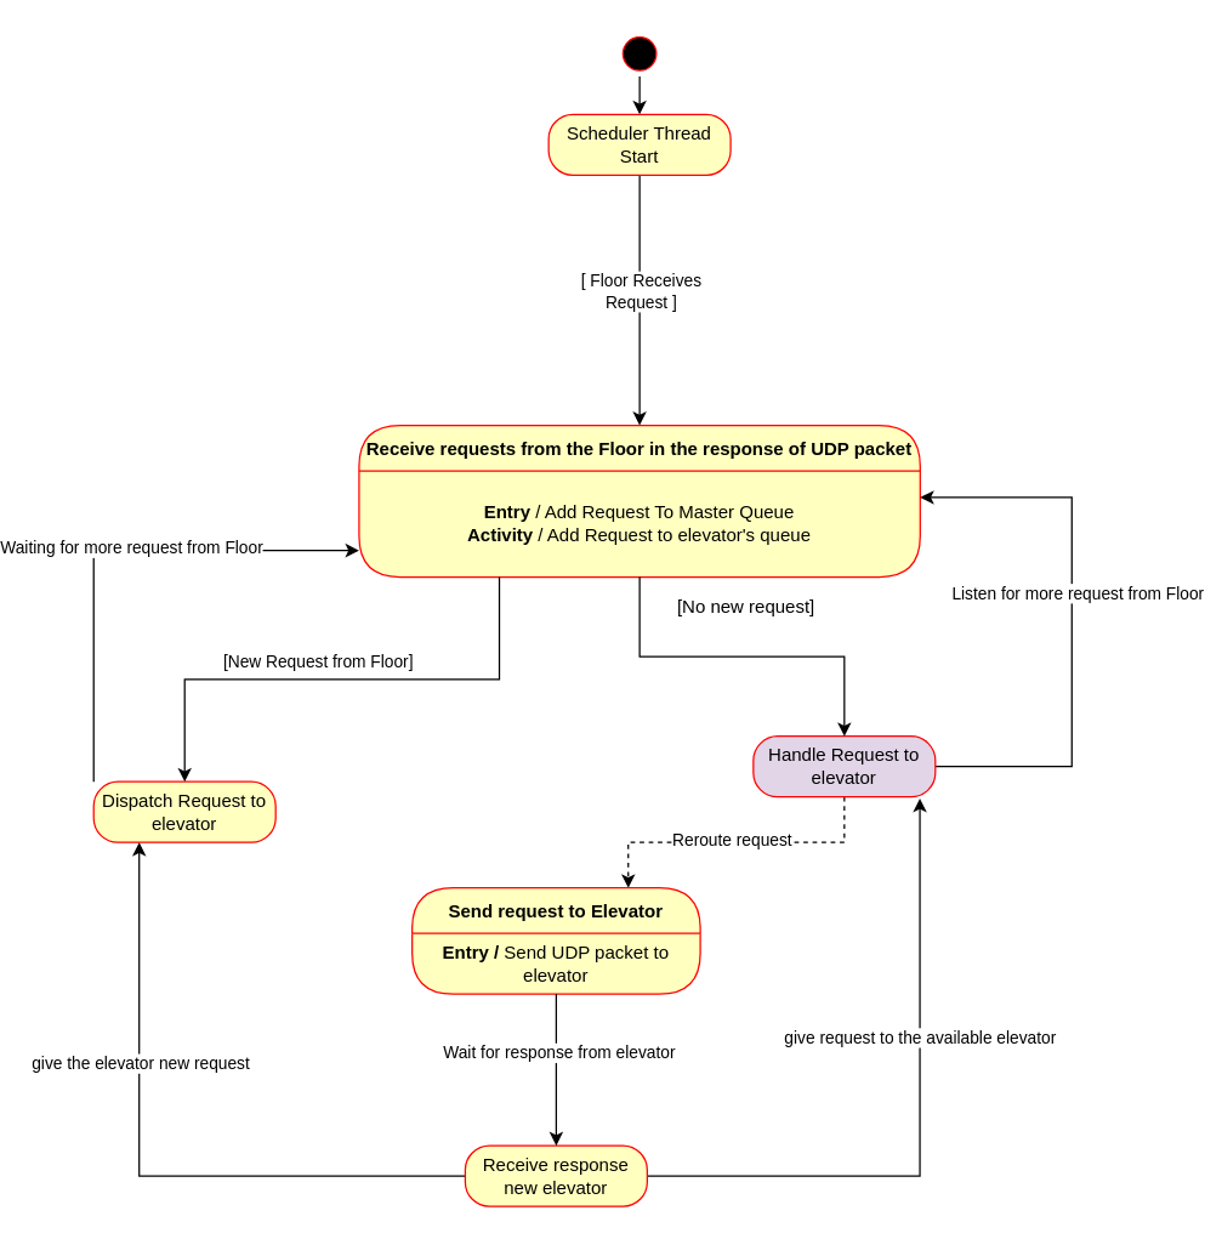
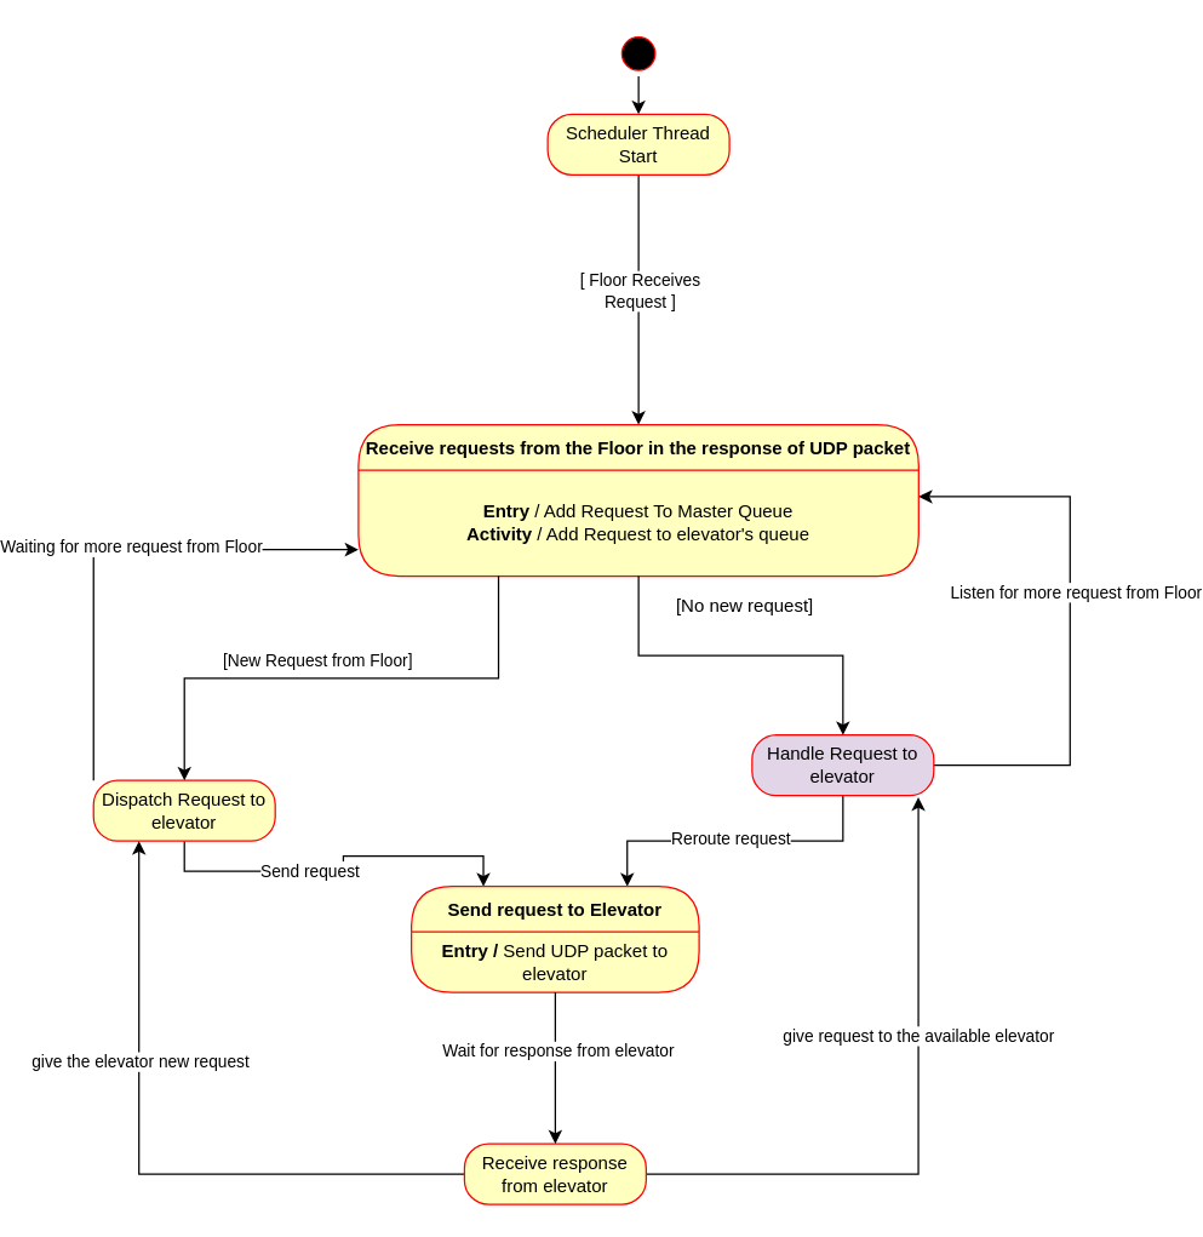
  <mxCell id="0" />
  <mxCell id="1" parent="0" />
  <mxCell id="2" style="edgeStyle=orthogonalEdgeStyle;rounded=0;orthogonalLoop=1;jettySize=auto;html=1;exitX=0.5;exitY=1;exitDx=0;exitDy=0;entryX=0.5;entryY=0;entryDx=0;entryDy=0;" edge="1" parent="1" source="3" target="6"><mxGeometry relative="1" as="geometry" /></mxCell>
  <mxCell id="3" value="" style="ellipse;html=1;shape=startState;fillColor=#000000;strokeColor=#ff0000;" parent="1" vertex="1"><mxGeometry x="365" y="20" width="30" height="30" as="geometry" /></mxCell>
  <mxCell id="4" style="edgeStyle=orthogonalEdgeStyle;rounded=0;orthogonalLoop=1;jettySize=auto;html=1;exitX=0.5;exitY=1;exitDx=0;exitDy=0;entryX=0.5;entryY=0;entryDx=0;entryDy=0;" edge="1" parent="1" source="6" target="7"><mxGeometry relative="1" as="geometry" /></mxCell>
  <mxCell id="5" value="[ Floor Receives&lt;br&gt;Request ]" style="edgeLabel;html=1;align=center;verticalAlign=middle;resizable=0;points=[];" vertex="1" connectable="0" parent="4"><mxGeometry x="0.087" y="1" relative="1" as="geometry"><mxPoint x="-1" y="-14" as="offset" /></mxGeometry></mxCell>
  <mxCell id="6" value="Scheduler Thread&lt;br&gt;Start" style="rounded=1;whiteSpace=wrap;html=1;arcSize=40;fontColor=#000000;fillColor=#ffffc0;strokeColor=#ff0000;" vertex="1" parent="1"><mxGeometry x="320" y="75" width="120" height="40" as="geometry" /></mxCell>
  <mxCell id="7" value="Receive requests from the Floor in the response of UDP packet" style="swimlane;fontStyle=1;align=center;verticalAlign=middle;childLayout=stackLayout;horizontal=1;startSize=30;horizontalStack=0;resizeParent=0;resizeLast=1;container=0;fontColor=#000000;collapsible=0;rounded=1;arcSize=30;strokeColor=#ff0000;fillColor=#ffffc0;swimlaneFillColor=#ffffc0;dropTarget=0;" vertex="1" parent="1"><mxGeometry x="195" y="280" width="370" height="100" as="geometry" /></mxCell>
  <mxCell id="8" value="&lt;b&gt;Entry&amp;nbsp;&lt;/b&gt;/ Add Request To Master Queue&lt;br&gt;&lt;b&gt;Activity&amp;nbsp;&lt;/b&gt;/ Add Request to elevator's queue" style="text;html=1;strokeColor=none;fillColor=none;align=center;verticalAlign=middle;spacingLeft=4;spacingRight=4;whiteSpace=wrap;overflow=hidden;rotatable=0;fontColor=#000000;" vertex="1" parent="7"><mxGeometry y="30" width="370" height="70" as="geometry" /></mxCell>
+ <mxCell id="9" style="edgeStyle=orthogonalEdgeStyle;rounded=0;orthogonalLoop=1;jettySize=auto;html=1;exitX=0.5;exitY=1;exitDx=0;exitDy=0;entryX=0.25;entryY=0;entryDx=0;entryDy=0;" edge="1" parent="1" source="13" target="23"><mxGeometry relative="1" as="geometry" /></mxCell>
+ <mxCell id="10" value="Send request" style="edgeLabel;html=1;align=center;verticalAlign=middle;resizable=0;points=[];" vertex="1" connectable="0" parent="9"><mxGeometry x="-0.174" y="1" relative="1" as="geometry"><mxPoint as="offset" /></mxGeometry></mxCell>
  <mxCell id="11" style="edgeStyle=orthogonalEdgeStyle;rounded=0;orthogonalLoop=1;jettySize=auto;html=1;exitX=0;exitY=0;exitDx=0;exitDy=0;entryX=0;entryY=0.75;entryDx=0;entryDy=0;" edge="1" parent="1" source="13" target="8"><mxGeometry relative="1" as="geometry" /></mxCell>
  <mxCell id="12" value="Waiting for more request from Floor" style="edgeLabel;html=1;align=center;verticalAlign=middle;resizable=0;points=[];" vertex="1" connectable="0" parent="11"><mxGeometry x="0.082" y="2" relative="1" as="geometry"><mxPoint as="offset" /></mxGeometry></mxCell>
  <mxCell id="13" value="Dispatch Request to elevator" style="rounded=1;whiteSpace=wrap;html=1;arcSize=40;fontColor=#000000;fillColor=#ffffc0;strokeColor=#ff0000;" vertex="1" parent="1"><mxGeometry x="20" y="515" width="120" height="40" as="geometry" /></mxCell>
  <mxCell id="14" style="edgeStyle=orthogonalEdgeStyle;rounded=0;orthogonalLoop=1;jettySize=auto;html=1;exitX=0.25;exitY=1;exitDx=0;exitDy=0;entryX=0.5;entryY=0;entryDx=0;entryDy=0;" edge="1" parent="1" source="8" target="13"><mxGeometry relative="1" as="geometry" /></mxCell>
  <mxCell id="15" value="[New Request from Floor]" style="edgeLabel;html=1;align=center;verticalAlign=middle;resizable=0;points=[];" vertex="1" connectable="0" parent="14"><mxGeometry x="0.095" y="-1" relative="1" as="geometry"><mxPoint y="-11" as="offset" /></mxGeometry></mxCell>
- <mxCell id="16" style="edgeStyle=orthogonalEdgeStyle;rounded=0;orthogonalLoop=1;jettySize=auto;html=1;exitX=0.5;exitY=1;exitDx=0;exitDy=0;entryX=0.75;entryY=0;entryDx=0;entryDy=0;dashed=1;" edge="1" parent="1" source="20" target="23"><mxGeometry relative="1" as="geometry" /></mxCell>
+ <mxCell id="16" style="edgeStyle=orthogonalEdgeStyle;rounded=0;orthogonalLoop=1;jettySize=auto;html=1;exitX=0.5;exitY=1;exitDx=0;exitDy=0;entryX=0.75;entryY=0;entryDx=0;entryDy=0;" edge="1" parent="1" source="20" target="23"><mxGeometry relative="1" as="geometry" /></mxCell>
  <mxCell id="17" value="Reroute request" style="edgeLabel;html=1;align=center;verticalAlign=middle;resizable=0;points=[];" vertex="1" connectable="0" parent="16"><mxGeometry x="0.143" y="-2" relative="1" as="geometry"><mxPoint x="11" as="offset" /></mxGeometry></mxCell>
  <mxCell id="18" style="edgeStyle=orthogonalEdgeStyle;rounded=0;orthogonalLoop=1;jettySize=auto;html=1;exitX=1;exitY=0.5;exitDx=0;exitDy=0;entryX=1;entryY=0.25;entryDx=0;entryDy=0;" edge="1" parent="1" source="20" target="8"><mxGeometry relative="1" as="geometry"><Array as="points"><mxPoint x="665" y="505" /><mxPoint x="665" y="327" /></Array></mxGeometry></mxCell>
  <mxCell id="19" value="Listen for more request from Floor" style="edgeLabel;html=1;align=center;verticalAlign=middle;resizable=0;points=[];" vertex="1" connectable="0" parent="18"><mxGeometry x="0.118" y="-3" relative="1" as="geometry"><mxPoint as="offset" /></mxGeometry></mxCell>
  <mxCell id="20" value="Handle Request to elevator" style="rounded=1;whiteSpace=wrap;html=1;arcSize=40;fontColor=#000000;fillColor=#e1d5e7;strokeColor=#ff0000;" vertex="1" parent="1"><mxGeometry x="455" y="485" width="120" height="40" as="geometry" /></mxCell>
  <mxCell id="21" style="edgeStyle=orthogonalEdgeStyle;rounded=0;orthogonalLoop=1;jettySize=auto;html=1;exitX=0.5;exitY=1;exitDx=0;exitDy=0;entryX=0.5;entryY=0;entryDx=0;entryDy=0;" edge="1" parent="1" source="8" target="20"><mxGeometry relative="1" as="geometry" /></mxCell>
  <mxCell id="22" value="[No new request]" style="text;html=1;align=center;verticalAlign=middle;resizable=0;points=[];autosize=1;strokeColor=none;fillColor=none;" vertex="1" parent="1"><mxGeometry x="395" y="390" width="110" height="20" as="geometry" /></mxCell>
  <mxCell id="23" value="Send request to Elevator" style="swimlane;fontStyle=1;align=center;verticalAlign=middle;childLayout=stackLayout;horizontal=1;startSize=30;horizontalStack=0;resizeParent=0;resizeLast=1;container=0;fontColor=#000000;collapsible=0;rounded=1;arcSize=30;strokeColor=#ff0000;fillColor=#ffffc0;swimlaneFillColor=#ffffc0;dropTarget=0;" vertex="1" parent="1"><mxGeometry x="230" y="585" width="190" height="70" as="geometry" /></mxCell>
  <mxCell id="24" value="&lt;b&gt;Entry / &lt;/b&gt;Send UDP packet to elevator" style="text;html=1;strokeColor=none;fillColor=none;align=center;verticalAlign=middle;spacingLeft=4;spacingRight=4;whiteSpace=wrap;overflow=hidden;rotatable=0;fontColor=#000000;" vertex="1" parent="23"><mxGeometry y="30" width="190" height="40" as="geometry" /></mxCell>
  <mxCell id="25" style="edgeStyle=orthogonalEdgeStyle;rounded=0;orthogonalLoop=1;jettySize=auto;html=1;exitX=1;exitY=0.5;exitDx=0;exitDy=0;entryX=0.915;entryY=1.026;entryDx=0;entryDy=0;entryPerimeter=0;" edge="1" parent="1" source="29" target="20"><mxGeometry relative="1" as="geometry" /></mxCell>
  <mxCell id="26" value="give request to the available elevator" style="edgeLabel;html=1;align=center;verticalAlign=middle;resizable=0;points=[];" vertex="1" connectable="0" parent="25"><mxGeometry x="0.262" relative="1" as="geometry"><mxPoint as="offset" /></mxGeometry></mxCell>
  <mxCell id="27" style="edgeStyle=orthogonalEdgeStyle;rounded=0;orthogonalLoop=1;jettySize=auto;html=1;exitX=0;exitY=0.5;exitDx=0;exitDy=0;entryX=0.25;entryY=1;entryDx=0;entryDy=0;" edge="1" parent="1" source="29" target="13"><mxGeometry relative="1" as="geometry" /></mxCell>
  <mxCell id="28" value="give the elevator new request" style="edgeLabel;html=1;align=center;verticalAlign=middle;resizable=0;points=[];" vertex="1" connectable="0" parent="27"><mxGeometry x="0.367" y="2" relative="1" as="geometry"><mxPoint x="2" y="7" as="offset" /></mxGeometry></mxCell>
- <mxCell id="29" value="Receive response new elevator" style="rounded=1;whiteSpace=wrap;html=1;arcSize=40;fontColor=#000000;fillColor=#ffffc0;strokeColor=#ff0000;" vertex="1" parent="1"><mxGeometry x="265" y="755" width="120" height="40" as="geometry" /></mxCell>
+ <mxCell id="29" value="Receive response from elevator" style="rounded=1;whiteSpace=wrap;html=1;arcSize=40;fontColor=#000000;fillColor=#ffffc0;strokeColor=#ff0000;" vertex="1" parent="1"><mxGeometry x="265" y="755" width="120" height="40" as="geometry" /></mxCell>
  <mxCell id="30" style="edgeStyle=orthogonalEdgeStyle;rounded=0;orthogonalLoop=1;jettySize=auto;html=1;exitX=0.5;exitY=1;exitDx=0;exitDy=0;entryX=0.5;entryY=0;entryDx=0;entryDy=0;" edge="1" parent="1" source="24" target="29"><mxGeometry relative="1" as="geometry" /></mxCell>
  <mxCell id="31" value="Wait for response from elevator" style="edgeLabel;html=1;align=center;verticalAlign=middle;resizable=0;points=[];" vertex="1" connectable="0" parent="30"><mxGeometry x="-0.243" y="1" relative="1" as="geometry"><mxPoint as="offset" /></mxGeometry></mxCell>
